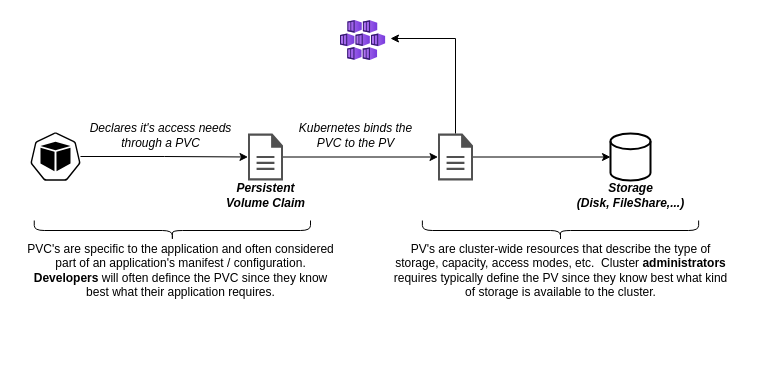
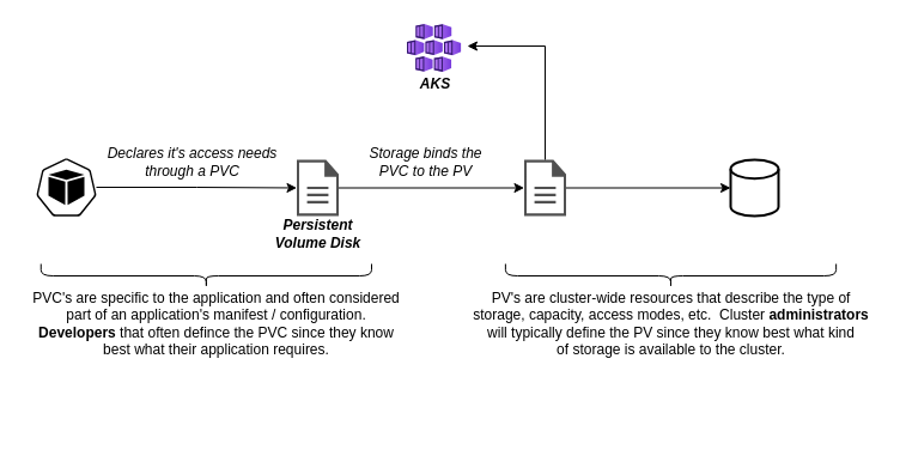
  <mxCell id="0" />
  <mxCell id="1" parent="0" />
  <mxCell id="2" value="" style="group" parent="1" vertex="1" connectable="0"><mxGeometry x="420" y="133" width="70" height="77" as="geometry" /></mxCell>
  <mxCell id="3" value="" style="pointerEvents=1;shadow=0;dashed=0;html=1;strokeColor=none;fillColor=#505050;labelPosition=center;verticalLabelPosition=bottom;verticalAlign=top;outlineConnect=0;align=center;shape=mxgraph.office.concepts.document;" parent="2" vertex="1"><mxGeometry x="17.5" width="35" height="47" as="geometry" /></mxCell>
  <mxCell id="4" value="" style="group" parent="1" vertex="1" connectable="0"><mxGeometry x="570" y="133" width="120" height="77" as="geometry" /></mxCell>
  <mxCell id="5" value="" style="strokeWidth=2;html=1;shape=mxgraph.flowchart.database;whiteSpace=wrap;" parent="4" vertex="1"><mxGeometry x="40" width="40" height="47" as="geometry" /></mxCell>
- <mxCell id="6" value="&lt;b&gt;&lt;i&gt;Storage&lt;br&gt;(Disk, FileShare,...)&lt;br&gt;&lt;/i&gt;&lt;/b&gt;" style="text;html=1;align=center;verticalAlign=middle;resizable=0;points=[];autosize=1;" parent="4" vertex="1"><mxGeometry y="47" width="120" height="30" as="geometry" /></mxCell>
  <mxCell id="7" style="edgeStyle=orthogonalEdgeStyle;rounded=0;orthogonalLoop=1;jettySize=auto;html=1;entryX=0;entryY=0.5;entryDx=0;entryDy=0;entryPerimeter=0;" parent="1" source="3" target="5" edge="1"><mxGeometry relative="1" as="geometry" /></mxCell>
  <mxCell id="8" value="" style="group" parent="1" vertex="1" connectable="0"><mxGeometry x="230" y="133" width="80" height="77" as="geometry" /></mxCell>
  <mxCell id="9" value="" style="pointerEvents=1;shadow=0;dashed=0;html=1;strokeColor=none;fillColor=#505050;labelPosition=center;verticalLabelPosition=bottom;verticalAlign=top;outlineConnect=0;align=center;shape=mxgraph.office.concepts.document;" parent="8" vertex="1"><mxGeometry x="17.5" width="35" height="47" as="geometry" /></mxCell>
- <mxCell id="10" value="&lt;b&gt;&lt;i&gt;Persistent&lt;br&gt;Volume Claim&lt;/i&gt;&lt;/b&gt;" style="text;html=1;align=center;verticalAlign=middle;resizable=0;points=[];autosize=1;" parent="8" vertex="1"><mxGeometry x="-10" y="47" width="90" height="30" as="geometry" /></mxCell>
+ <mxCell id="10" value="&lt;b&gt;&lt;i&gt;Persistent&lt;br&gt;Volume Disk&lt;/i&gt;&lt;/b&gt;" style="text;html=1;align=center;verticalAlign=middle;resizable=0;points=[];autosize=1;" parent="8" vertex="1"><mxGeometry x="-10" y="47" width="90" height="30" as="geometry" /></mxCell>
  <mxCell id="11" style="edgeStyle=orthogonalEdgeStyle;rounded=0;orthogonalLoop=1;jettySize=auto;html=1;" parent="1" source="9" target="3" edge="1"><mxGeometry relative="1" as="geometry" /></mxCell>
  <mxCell id="12" value="" style="group" parent="1" vertex="1" connectable="0"><mxGeometry x="340" y="20" width="45.33" height="60" as="geometry" /></mxCell>
  <mxCell id="13" value="" style="aspect=fixed;html=1;points=[];align=center;image;fontSize=12;image=img/lib/azure2/containers/Kubernetes_Services.svg;" parent="12" vertex="1"><mxGeometry width="45.33" height="40" as="geometry" /></mxCell>
+ <mxCell id="14" value="&lt;b&gt;&lt;i&gt;AKS&lt;/i&gt;&lt;/b&gt;" style="text;html=1;align=center;verticalAlign=middle;resizable=0;points=[];autosize=1;" parent="12" vertex="1"><mxGeometry x="2.66" y="40" width="40" height="20" as="geometry" /></mxCell>
  <mxCell id="15" style="edgeStyle=orthogonalEdgeStyle;rounded=0;orthogonalLoop=1;jettySize=auto;html=1;entryX=1.103;entryY=0.45;entryDx=0;entryDy=0;entryPerimeter=0;" parent="1" source="3" target="13" edge="1"><mxGeometry relative="1" as="geometry"><Array as="points"><mxPoint x="455" y="38" /></Array></mxGeometry></mxCell>
  <mxCell id="16" value="" style="group" parent="1" vertex="1" connectable="0"><mxGeometry x="30" y="131" width="50" height="69" as="geometry" /></mxCell>
  <mxCell id="17" value="" style="html=1;dashed=0;whitespace=wrap;points=[[0.005,0.63,0],[0.1,0.2,0],[0.9,0.2,0],[0.5,0,0],[0.995,0.63,0],[0.72,0.99,0],[0.5,1,0],[0.28,0.99,0]];shape=mxgraph.kubernetes.icon;prIcon=pod" parent="16" vertex="1"><mxGeometry width="50" height="50" as="geometry" /></mxCell>
  <mxCell id="18" style="edgeStyle=orthogonalEdgeStyle;rounded=0;orthogonalLoop=1;jettySize=auto;html=1;" parent="1" source="17" target="9" edge="1"><mxGeometry relative="1" as="geometry" /></mxCell>
  <mxCell id="19" value="&lt;i&gt;Declares it's access needs &lt;br&gt;through a PVC&lt;/i&gt;" style="text;html=1;align=center;verticalAlign=middle;resizable=0;points=[];autosize=1;" parent="1" vertex="1"><mxGeometry x="80" y="120" width="160" height="30" as="geometry" /></mxCell>
- <mxCell id="20" value="&lt;i&gt;Kubernetes binds the &lt;br&gt;PVC to the PV&lt;br&gt;&lt;/i&gt;" style="text;html=1;align=center;verticalAlign=middle;resizable=0;points=[];autosize=1;" parent="1" vertex="1"><mxGeometry x="290" y="120" width="130" height="30" as="geometry" /></mxCell>
+ <mxCell id="20" value="&lt;i&gt;Storage binds the &lt;br&gt;PVC to the PV&lt;br&gt;&lt;/i&gt;" style="text;html=1;align=center;verticalAlign=middle;resizable=0;points=[];autosize=1;" parent="1" vertex="1"><mxGeometry x="290" y="120" width="130" height="30" as="geometry" /></mxCell>
  <mxCell id="21" value="" style="shape=curlyBracket;whiteSpace=wrap;html=1;rounded=1;rotation=-90;" parent="1" vertex="1"><mxGeometry x="161.88" y="91.88" width="20" height="276.25" as="geometry" /></mxCell>
- <mxCell id="22" value="PVC's are specific to the application and often considered &lt;br&gt;part of an application's manifest / configuration.&lt;br&gt;&lt;b&gt;Developers&lt;/b&gt; will often defince the PVC since they know&lt;br&gt;best what their application requires." style="text;html=1;align=center;verticalAlign=middle;resizable=0;points=[];autosize=1;" parent="1" vertex="1"><mxGeometry x="20" y="240" width="320" height="60" as="geometry" /></mxCell>
+ <mxCell id="22" value="PVC's are specific to the application and often considered &lt;br&gt;part of an application's manifest / configuration.&lt;br&gt;&lt;b&gt;Developers&lt;/b&gt; that often defince the PVC since they know&lt;br&gt;best what their application requires." style="text;html=1;align=center;verticalAlign=middle;resizable=0;points=[];autosize=1;" parent="1" vertex="1"><mxGeometry x="20" y="240" width="320" height="60" as="geometry" /></mxCell>
  <mxCell id="23" value="" style="shape=curlyBracket;whiteSpace=wrap;html=1;rounded=1;rotation=-90;" parent="1" vertex="1"><mxGeometry x="550" y="91.88" width="20" height="276.25" as="geometry" /></mxCell>
- <mxCell id="24" value="PV's are cluster-wide resources that describe the type of&lt;br&gt;storage, capacity, access modes, etc.&amp;nbsp; Cluster &lt;b&gt;administrators&lt;/b&gt;&lt;br&gt;requires typically define the PV since they know best what kind&lt;br&gt;of storage is available to the cluster." style="text;html=1;align=center;verticalAlign=middle;resizable=0;points=[];autosize=1;" parent="1" vertex="1"><mxGeometry x="385" y="240" width="350" height="60" as="geometry" /></mxCell>
+ <mxCell id="24" value="PV's are cluster-wide resources that describe the type of&lt;br&gt;storage, capacity, access modes, etc.&amp;nbsp; Cluster &lt;b&gt;administrators&lt;/b&gt;&lt;br&gt;will typically define the PV since they know best what kind&lt;br&gt;of storage is available to the cluster." style="text;html=1;align=center;verticalAlign=middle;resizable=0;points=[];autosize=1;" parent="1" vertex="1"><mxGeometry x="385" y="240" width="350" height="60" as="geometry" /></mxCell>
